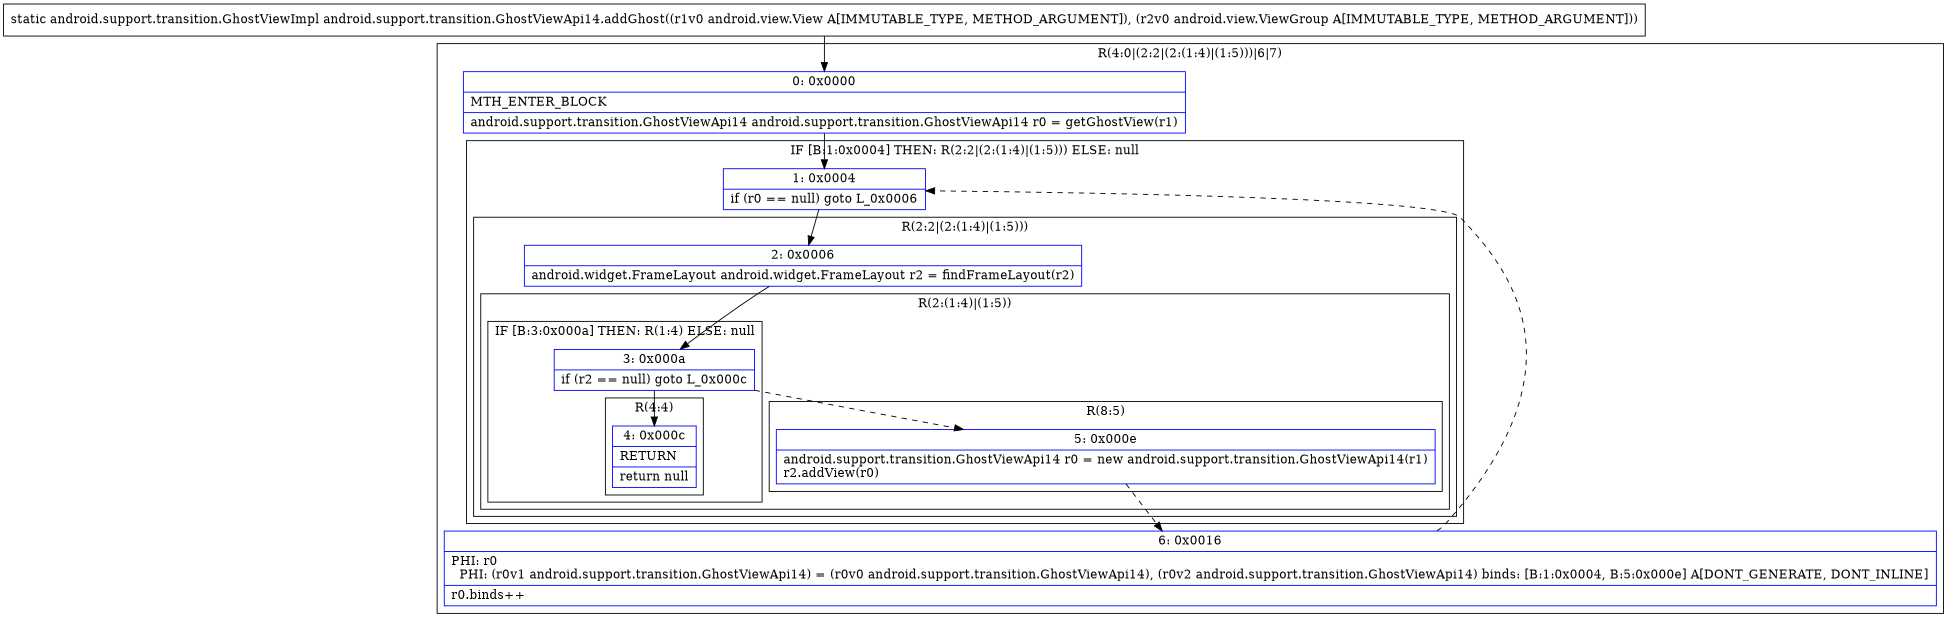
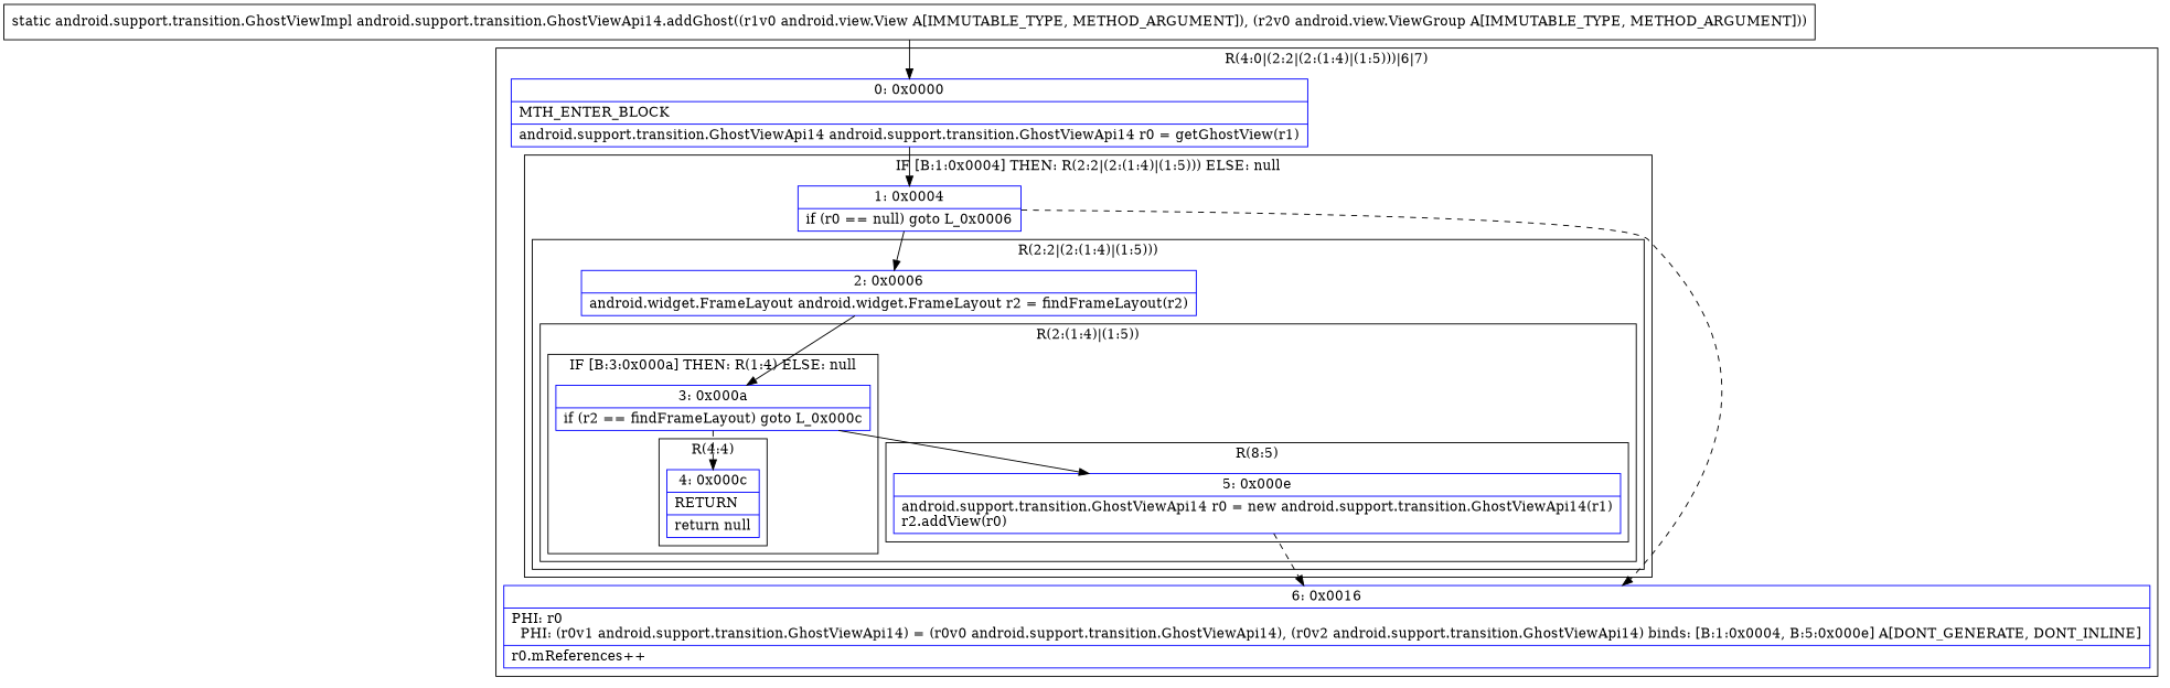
  digraph {
    node [color=blue shape=record]
    n1 [label="{4\:\ 0x000c|RETURN\l|return null\l}"]
-   n2 [label="{3\:\ 0x000a|if (r2 == null) goto L_0x000c\l}"]
+   n2 [label="{3\:\ 0x000a|if (r2 == findFrameLayout) goto L_0x000c\l}"]
    n3 [label="{5\:\ 0x000e|android.support.transition.GhostViewApi14 r0 = new android.support.transition.GhostViewApi14(r1)\lr2.addView(r0)\l}"]
    n4 [label="{2\:\ 0x0006|android.widget.FrameLayout android.widget.FrameLayout r2 = findFrameLayout(r2)\l}"]
    n5 [label="{1\:\ 0x0004|if (r0 == null) goto L_0x0006\l}"]
    n6 [label="{0\:\ 0x0000|MTH_ENTER_BLOCK\l|android.support.transition.GhostViewApi14 android.support.transition.GhostViewApi14 r0 = getGhostView(r1)\l}"]
-   n7 [label="{6\:\ 0x0016|PHI: r0 \l  PHI: (r0v1 android.support.transition.GhostViewApi14) = (r0v0 android.support.transition.GhostViewApi14), (r0v2 android.support.transition.GhostViewApi14) binds: [B:1:0x0004, B:5:0x000e] A[DONT_GENERATE, DONT_INLINE]\l|r0.binds++\l}"]
+   n7 [label="{6\:\ 0x0016|PHI: r0 \l  PHI: (r0v1 android.support.transition.GhostViewApi14) = (r0v0 android.support.transition.GhostViewApi14), (r0v2 android.support.transition.GhostViewApi14) binds: [B:1:0x0004, B:5:0x000e] A[DONT_GENERATE, DONT_INLINE]\l|r0.mReferences++\l}"]
    n8 [label="{static android.support.transition.GhostViewImpl android.support.transition.GhostViewApi14.addGhost((r1v0 android.view.View A[IMMUTABLE_TYPE, METHOD_ARGUMENT]), (r2v0 android.view.ViewGroup A[IMMUTABLE_TYPE, METHOD_ARGUMENT])) }" color=""]
    subgraph cluster_1 {
      label="R(4:0|(2:2|(2:(1:4)|(1:5)))|6|7)"
      n6
      n7
      subgraph cluster_2 {
        label="IF [B:1:0x0004] THEN: R(2:2|(2:(1:4)|(1:5))) ELSE: null"
        n5
        subgraph cluster_3 {
          label="R(2:2|(2:(1:4)|(1:5)))"
          n4
          subgraph cluster_4 {
            label="R(2:(1:4)|(1:5))"
            subgraph cluster_5 {
              label="IF [B:3:0x000a] THEN: R(1:4) ELSE: null"
              n2
              subgraph cluster_6 {
                label="R(4:4)"
                n1
              }
            }
            subgraph cluster_7 {
              label="R(8:5)"
              n3
            }
          }
        }
      }
    }
-   n2 -> n1
-   n2 -> n3 [style=dashed]
+   n2 -> n1 [style=dashed]
+   n2 -> n3 [style=solid]
    n3 -> n7 [style=dashed]
    n4 -> n2
    n5 -> n4
-   n7 -> n5 [style=dashed]
+   n5 -> n7 [style=dashed]
    n6 -> n5
    n8 -> n6
  }
